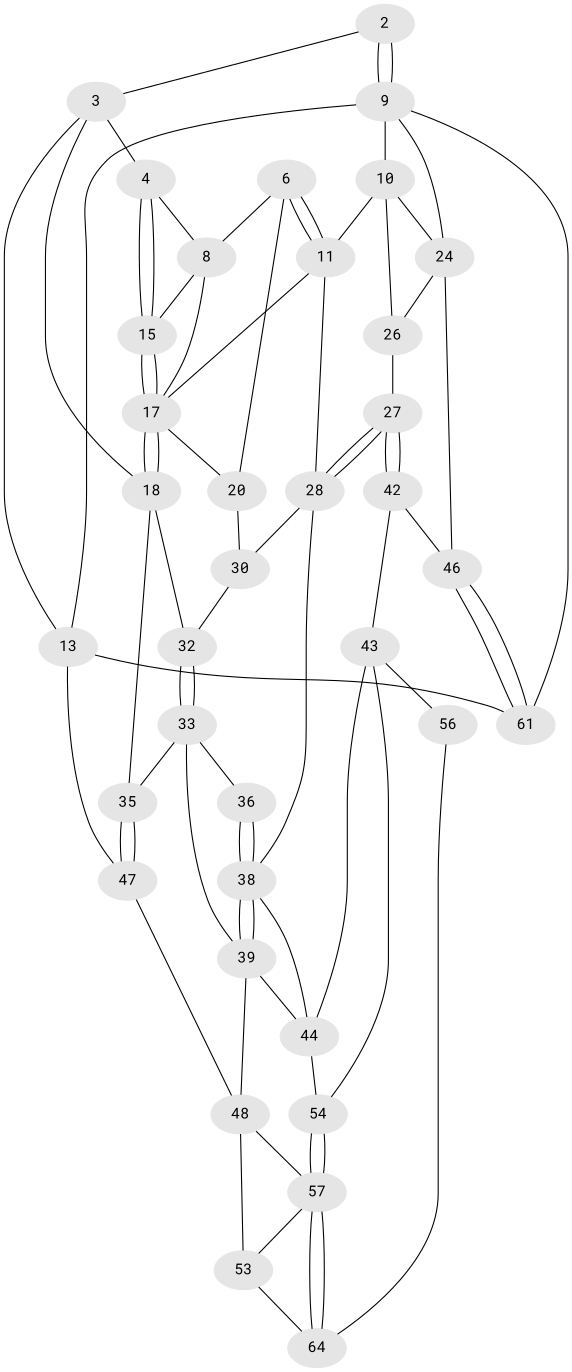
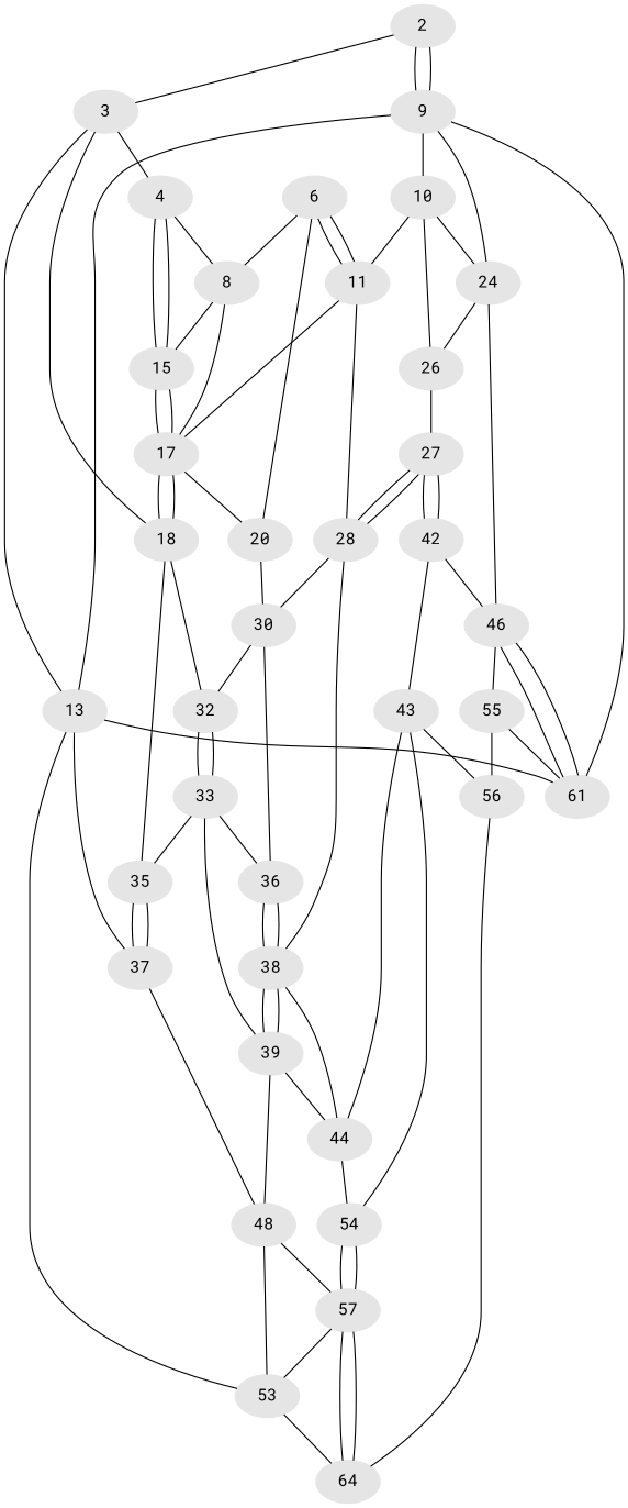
  graph {
    fontname="Roboto Mono"
    node [color=gray90 fontname="Roboto Mono" style=filled]
    edge [fontname="Roboto Mono"]
    3 [super="+14"]
    2
    9 [super="+12"]
    6 [super="+7"]
    8 [super="+16"]
    11 [super="+23"]
    20 [super="+21"]
    4 [super="+5"]
    13 [super="+52"]
    18 [super="+19"]
    10 [super="+25"]
    24 [super="+45"]
    61
    15
-   37 [super="+50" label=47]
+   37 [super="+50"]
    n16 [label=53 super="+60"]
    32
    35
    17 [super="+22"]
    28 [super="+29"]
    30 [super="+31"]
    26
    46 [super="+47"]
    27
    38 [super="+41"]
    48 [super="+49"]
    64
    33 [super="+34"]
    36
+   55 [super="+62"]
    42
    43 [super="+53"]
    39 [super="+40"]
    44 [super="+51"]
    57 [super="+58"]
    54
    56 [super="+63"]
    3 -- 4
    3 -- 13
    3 -- 18
    2 -- 3
    2 -- 9
    2 -- 9
    9 -- 13
    9 -- 10
    9 -- 24
    9 -- 61
    6 -- 8
    6 -- 11
    6 -- 11
    6 -- 20
    8 -- 15
    8 -- 17
    11 -- 17
    11 -- 28
    20 -- 30
    4 -- 8
    4 -- 15
    4 -- 15
    13 -- 61
    13 -- 37 [weight=2]
+   13 -- n16
    18 -- 32
    18 -- 35
    10 -- 11
    10 -- 24
    10 -- 26
    24 -- 26
    24 -- 46
    15 -- 17
    15 -- 17
    37 -- 48
    n16 -- 64
    32 -- 33
    32 -- 33
    35 -- 37
    35 -- 37
    17 -- 20
    17 -- 18
    17 -- 18
    28 -- 30
    28 -- 38
    30 -- 32
+   30 -- 36
    26 -- 27
    46 -- 61
    46 -- 61
+   46 -- 55
    27 -- 28
    27 -- 28
    27 -- 42
    27 -- 42
    38 -- 39
    38 -- 39
    38 -- 44
    48 -- n16
    48 -- 57
    33 -- 35
    33 -- 36
    33 -- 39
    36 -- 38
    36 -- 38
+   55 -- 61
+   55 -- 56 [weight=2]
    42 -- 46
    42 -- 43
    43 -- 44
    43 -- 54
    43 -- 56
    39 -- 48
    39 -- 44
    44 -- 54
    57 -- n16
    57 -- 64
    57 -- 64
    54 -- 57
    54 -- 57
    56 -- 64
  }
